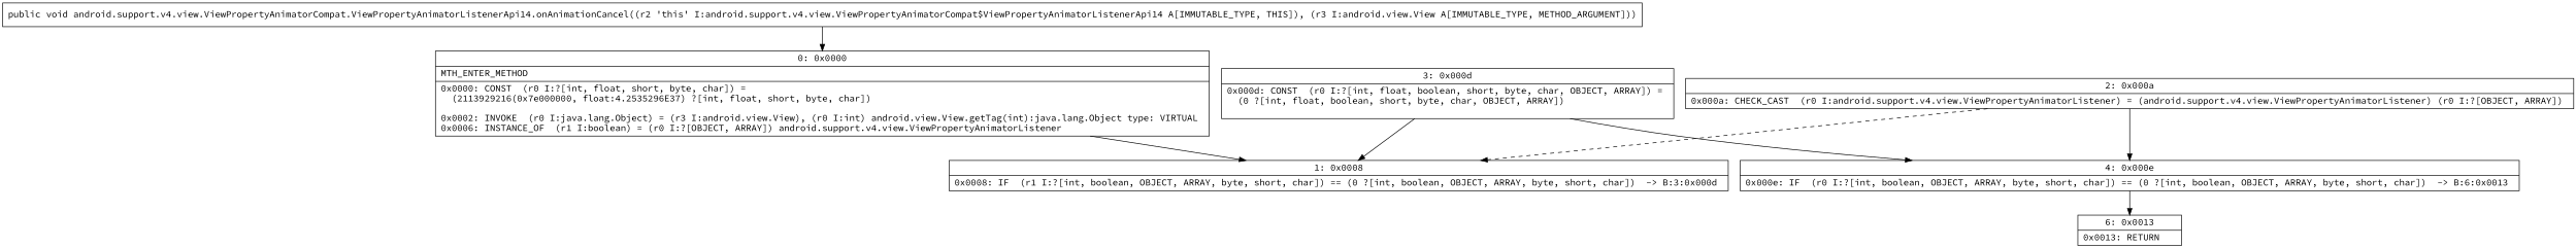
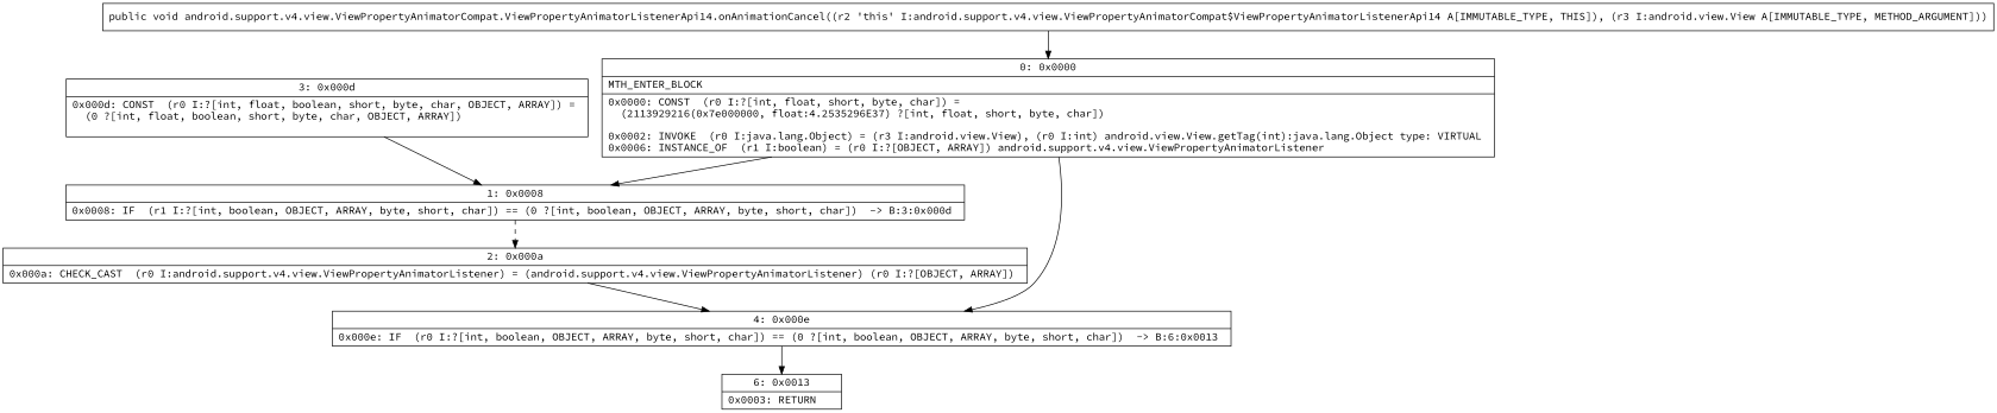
  digraph {
    fontname="Source Code Pro"
    node [fontname="Source Code Pro" shape=record]
    edge [fontname="Source Code Pro"]
-   n1 [label="{0\:\ 0x0000|MTH_ENTER_METHOD\l|0x0000: CONST  (r0 I:?[int, float, short, byte, char]) = \l  (2113929216(0x7e000000, float:4.2535296E37) ?[int, float, short, byte, char])\l \l0x0002: INVOKE  (r0 I:java.lang.Object) = (r3 I:android.view.View), (r0 I:int) android.view.View.getTag(int):java.lang.Object type: VIRTUAL \l0x0006: INSTANCE_OF  (r1 I:boolean) = (r0 I:?[OBJECT, ARRAY]) android.support.v4.view.ViewPropertyAnimatorListener \l}"]
+   n1 [label="{0\:\ 0x0000|MTH_ENTER_BLOCK\l|0x0000: CONST  (r0 I:?[int, float, short, byte, char]) = \l  (2113929216(0x7e000000, float:4.2535296E37) ?[int, float, short, byte, char])\l \l0x0002: INVOKE  (r0 I:java.lang.Object) = (r3 I:android.view.View), (r0 I:int) android.view.View.getTag(int):java.lang.Object type: VIRTUAL \l0x0006: INSTANCE_OF  (r1 I:boolean) = (r0 I:?[OBJECT, ARRAY]) android.support.v4.view.ViewPropertyAnimatorListener \l}"]
    n2 [label="{1\:\ 0x0008|0x0008: IF  (r1 I:?[int, boolean, OBJECT, ARRAY, byte, short, char]) == (0 ?[int, boolean, OBJECT, ARRAY, byte, short, char])  \-\> B:3:0x000d \l}"]
    n3 [label="{2\:\ 0x000a|0x000a: CHECK_CAST  (r0 I:android.support.v4.view.ViewPropertyAnimatorListener) = (android.support.v4.view.ViewPropertyAnimatorListener) (r0 I:?[OBJECT, ARRAY]) \l}"]
    n4 [label="{4\:\ 0x000e|0x000e: IF  (r0 I:?[int, boolean, OBJECT, ARRAY, byte, short, char]) == (0 ?[int, boolean, OBJECT, ARRAY, byte, short, char])  \-\> B:6:0x0013 \l}"]
    n5 [label="{3\:\ 0x000d|0x000d: CONST  (r0 I:?[int, float, boolean, short, byte, char, OBJECT, ARRAY]) = \l  (0 ?[int, float, boolean, short, byte, char, OBJECT, ARRAY])\l \l}"]
-   n6 [label="{6\:\ 0x0013|0x0013: RETURN   \l}"]
+   n6 [label="{6\:\ 0x0013|0x0003: RETURN   \l}"]
    n7 [label="{public void android.support.v4.view.ViewPropertyAnimatorCompat.ViewPropertyAnimatorListenerApi14.onAnimationCancel((r2 'this' I:android.support.v4.view.ViewPropertyAnimatorCompat$ViewPropertyAnimatorListenerApi14 A[IMMUTABLE_TYPE, THIS]), (r3 I:android.view.View A[IMMUTABLE_TYPE, METHOD_ARGUMENT])) }"]
    n1 -> n2
-   n3 -> n2 [style=dashed]
+   n2 -> n3 [style=dashed]
    n3 -> n4
    n4 -> n6
    n5 -> n2
-   n5 -> n4
+   n1 -> n4
    n7 -> n1
  }
